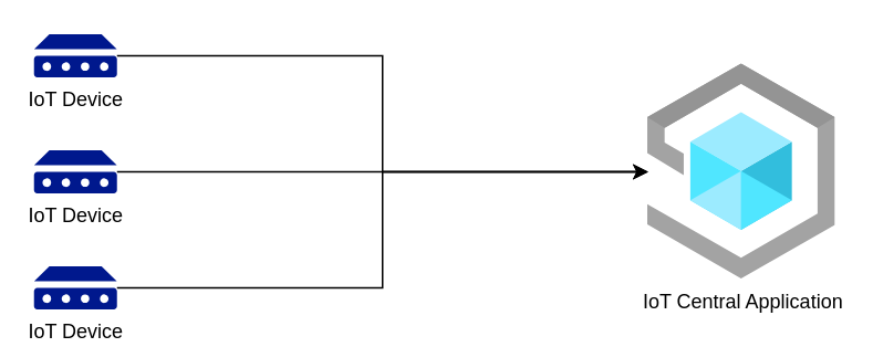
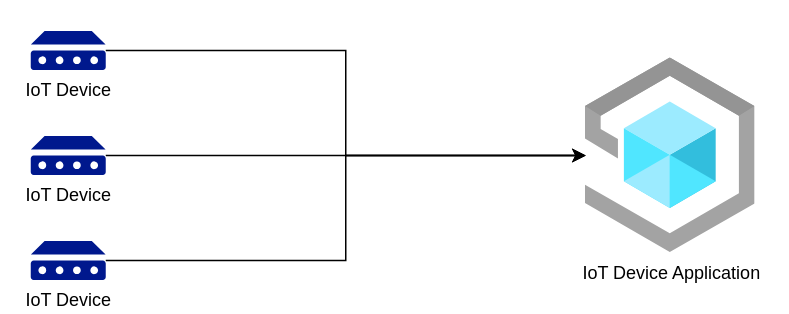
  <mxCell id="0" />
  <mxCell id="1" parent="0" />
- <mxCell id="2" value="IoT Central Application" style="image;aspect=fixed;html=1;points=[];align=center;fontSize=12;image=img/lib/azure2/iot/IoT_Central_Applications.svg;" vertex="1" parent="1"><mxGeometry x="390" y="38" width="113.04" height="130" as="geometry" /></mxCell>
+ <mxCell id="2" value="IoT Device Application" style="image;aspect=fixed;html=1;points=[];align=center;fontSize=12;image=img/lib/azure2/iot/IoT_Central_Applications.svg;" vertex="1" parent="1"><mxGeometry x="390" y="38" width="113.04" height="130" as="geometry" /></mxCell>
  <mxCell id="3" style="edgeStyle=orthogonalEdgeStyle;rounded=0;orthogonalLoop=1;jettySize=auto;html=1;" edge="1" parent="1" source="4" target="2"><mxGeometry relative="1" as="geometry" /></mxCell>
  <mxCell id="4" value="IoT Device" style="sketch=0;aspect=fixed;pointerEvents=1;shadow=0;dashed=0;html=1;strokeColor=none;labelPosition=center;verticalLabelPosition=bottom;verticalAlign=top;align=center;fillColor=#00188D;shape=mxgraph.mscae.enterprise.device" vertex="1" parent="1"><mxGeometry x="20" y="90" width="50" height="26" as="geometry" /></mxCell>
  <mxCell id="5" style="edgeStyle=orthogonalEdgeStyle;rounded=0;orthogonalLoop=1;jettySize=auto;html=1;" edge="1" parent="1" source="6" target="2"><mxGeometry relative="1" as="geometry" /></mxCell>
  <mxCell id="6" value="IoT Device" style="sketch=0;aspect=fixed;pointerEvents=1;shadow=0;dashed=0;html=1;strokeColor=none;labelPosition=center;verticalLabelPosition=bottom;verticalAlign=top;align=center;fillColor=#00188D;shape=mxgraph.mscae.enterprise.device" vertex="1" parent="1"><mxGeometry x="20" y="160" width="50" height="26" as="geometry" /></mxCell>
  <mxCell id="7" style="edgeStyle=orthogonalEdgeStyle;rounded=0;orthogonalLoop=1;jettySize=auto;html=1;" edge="1" parent="1" source="8" target="2"><mxGeometry relative="1" as="geometry" /></mxCell>
  <mxCell id="8" value="IoT Device" style="sketch=0;aspect=fixed;pointerEvents=1;shadow=0;dashed=0;html=1;strokeColor=none;labelPosition=center;verticalLabelPosition=bottom;verticalAlign=top;align=center;fillColor=#00188D;shape=mxgraph.mscae.enterprise.device" vertex="1" parent="1"><mxGeometry x="20" y="20" width="50" height="26" as="geometry" /></mxCell>
